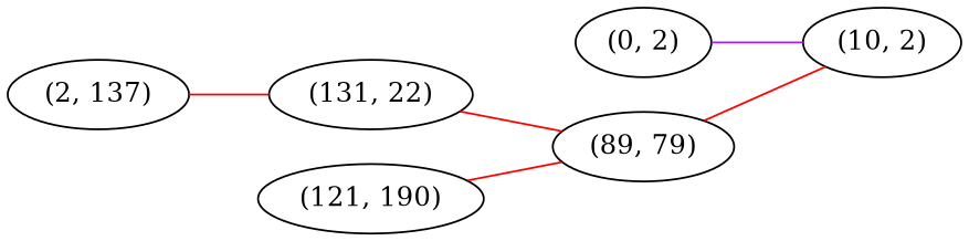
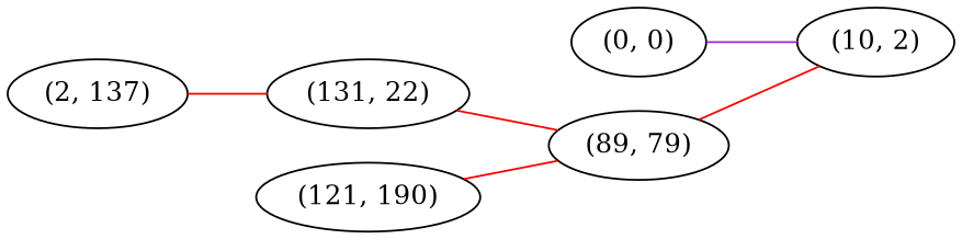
  graph {
    rankdir=LR
    edge [color=red weight=1]
-   "(0, 0)" [label="(0, 2)"]
+   "(0, 0)"
    "(10, 2)"
    "(2, 137)"
    "(131, 22)"
    "(89, 79)"
    n6 [label="(121, 190)"]
    "(0, 0)" -- "(10, 2)" [color=purple weight=4]
    "(2, 137)" -- "(131, 22)"
    "(131, 22)" -- "(89, 79)"
    "(89, 79)" -- "(10, 2)"
    n6 -- "(89, 79)"
  }
